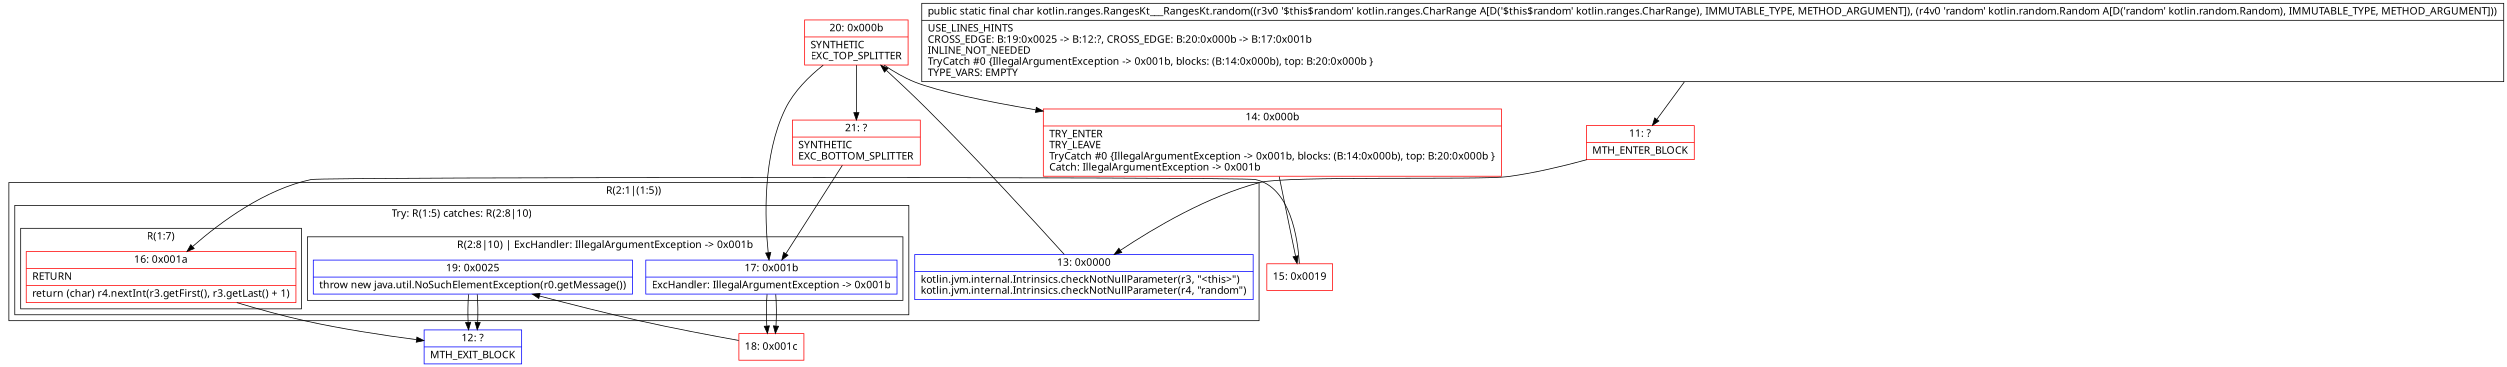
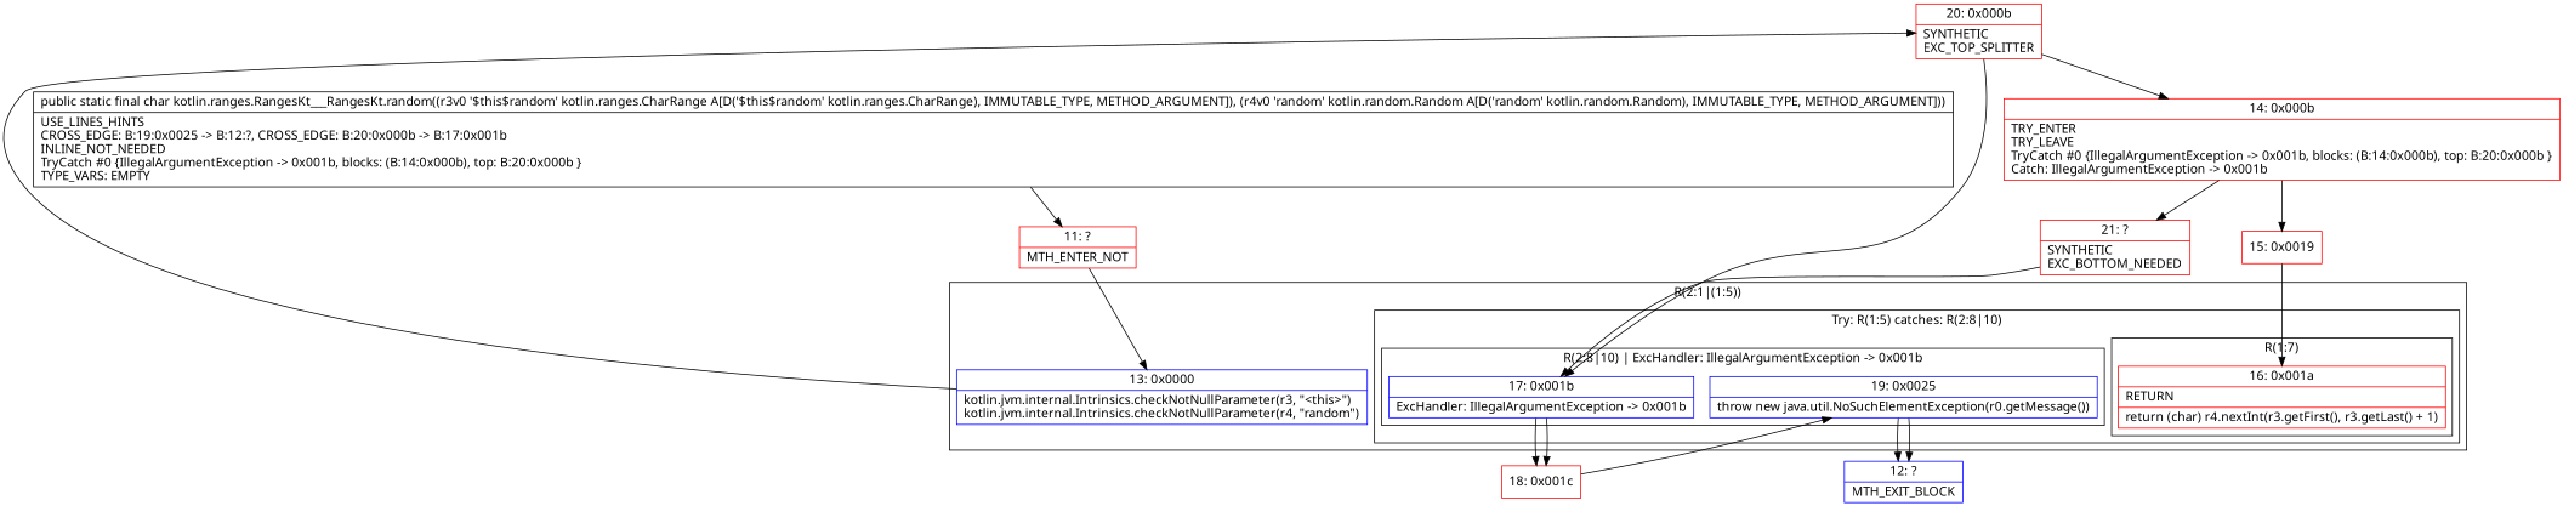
  digraph {
    fontname="Noto Sans"
    node [color=red fontname="Noto Sans" shape=record]
    edge [fontname="Noto Sans"]
    n1 [label="{16\:\ 0x001a|RETURN\l|return (char) r4.nextInt(r3.getFirst(), r3.getLast() + 1)\l}"]
    n2 [color=blue label="{17\:\ 0x001b|ExcHandler: IllegalArgumentException \-\> 0x001b\l}"]
    n3 [color=blue label="{19\:\ 0x0025|throw new java.util.NoSuchElementException(r0.getMessage())\l}"]
    n4 [color=blue label="{13\:\ 0x0000|kotlin.jvm.internal.Intrinsics.checkNotNullParameter(r3, \"\<this\>\")\lkotlin.jvm.internal.Intrinsics.checkNotNullParameter(r4, \"random\")\l}"]
    n5 [color=blue label="{12\:\ ?|MTH_EXIT_BLOCK\l}"]
    n6 [label="{18\:\ 0x001c}"]
    n7 [label="{20\:\ 0x000b|SYNTHETIC\lEXC_TOP_SPLITTER\l}"]
    n8 [label="{14\:\ 0x000b|TRY_ENTER\lTRY_LEAVE\lTryCatch #0 \{IllegalArgumentException \-\> 0x001b, blocks: (B:14:0x000b), top: B:20:0x000b \}\lCatch: IllegalArgumentException \-\> 0x001b\l}"]
-   n9 [label="{11\:\ ?|MTH_ENTER_BLOCK\l}"]
+   n9 [label="{11\:\ ?|MTH_ENTER_NOT\l}"]
    n10 [label="{15\:\ 0x0019}"]
-   n11 [label="{21\:\ ?|SYNTHETIC\lEXC_BOTTOM_SPLITTER\l}"]
+   n11 [label="{21\:\ ?|SYNTHETIC\lEXC_BOTTOM_NEEDED\l}"]
    n12 [label="{public static final char kotlin.ranges.RangesKt___RangesKt.random((r3v0 '$this$random' kotlin.ranges.CharRange A[D('$this$random' kotlin.ranges.CharRange), IMMUTABLE_TYPE, METHOD_ARGUMENT]), (r4v0 'random' kotlin.random.Random A[D('random' kotlin.random.Random), IMMUTABLE_TYPE, METHOD_ARGUMENT]))  | USE_LINES_HINTS\lCROSS_EDGE: B:19:0x0025 \-\> B:12:?, CROSS_EDGE: B:20:0x000b \-\> B:17:0x001b\lINLINE_NOT_NEEDED\lTryCatch #0 \{IllegalArgumentException \-\> 0x001b, blocks: (B:14:0x000b), top: B:20:0x000b \}\lTYPE_VARS: EMPTY\l}" color=""]
    subgraph cluster_1 {
      label="R(2:1|(1:5))"
      n4
      subgraph cluster_2 {
        label="Try: R(1:5) catches: R(2:8|10)"
        subgraph cluster_3 {
          label="R(1:7)"
          n1
        }
        subgraph cluster_4 {
          label="R(2:8|10) | ExcHandler: IllegalArgumentException \-\> 0x001b\l"
          n2
          n3
        }
      }
    }
    subgraph cluster_5 {
      label="R(2:8|10) | ExcHandler: IllegalArgumentException \-\> 0x001b\l"
    }
-   n1 -> n5
    n2 -> n6
    n2 -> n6
    n3 -> n5
    n3 -> n5
    n4 -> n7
    n6 -> n3
    n7 -> n2
    n7 -> n8
    n8 -> n10
-   n7 -> n11
+   n8 -> n11
    n9 -> n4
    n10 -> n1
    n11 -> n2
    n12 -> n9
  }
